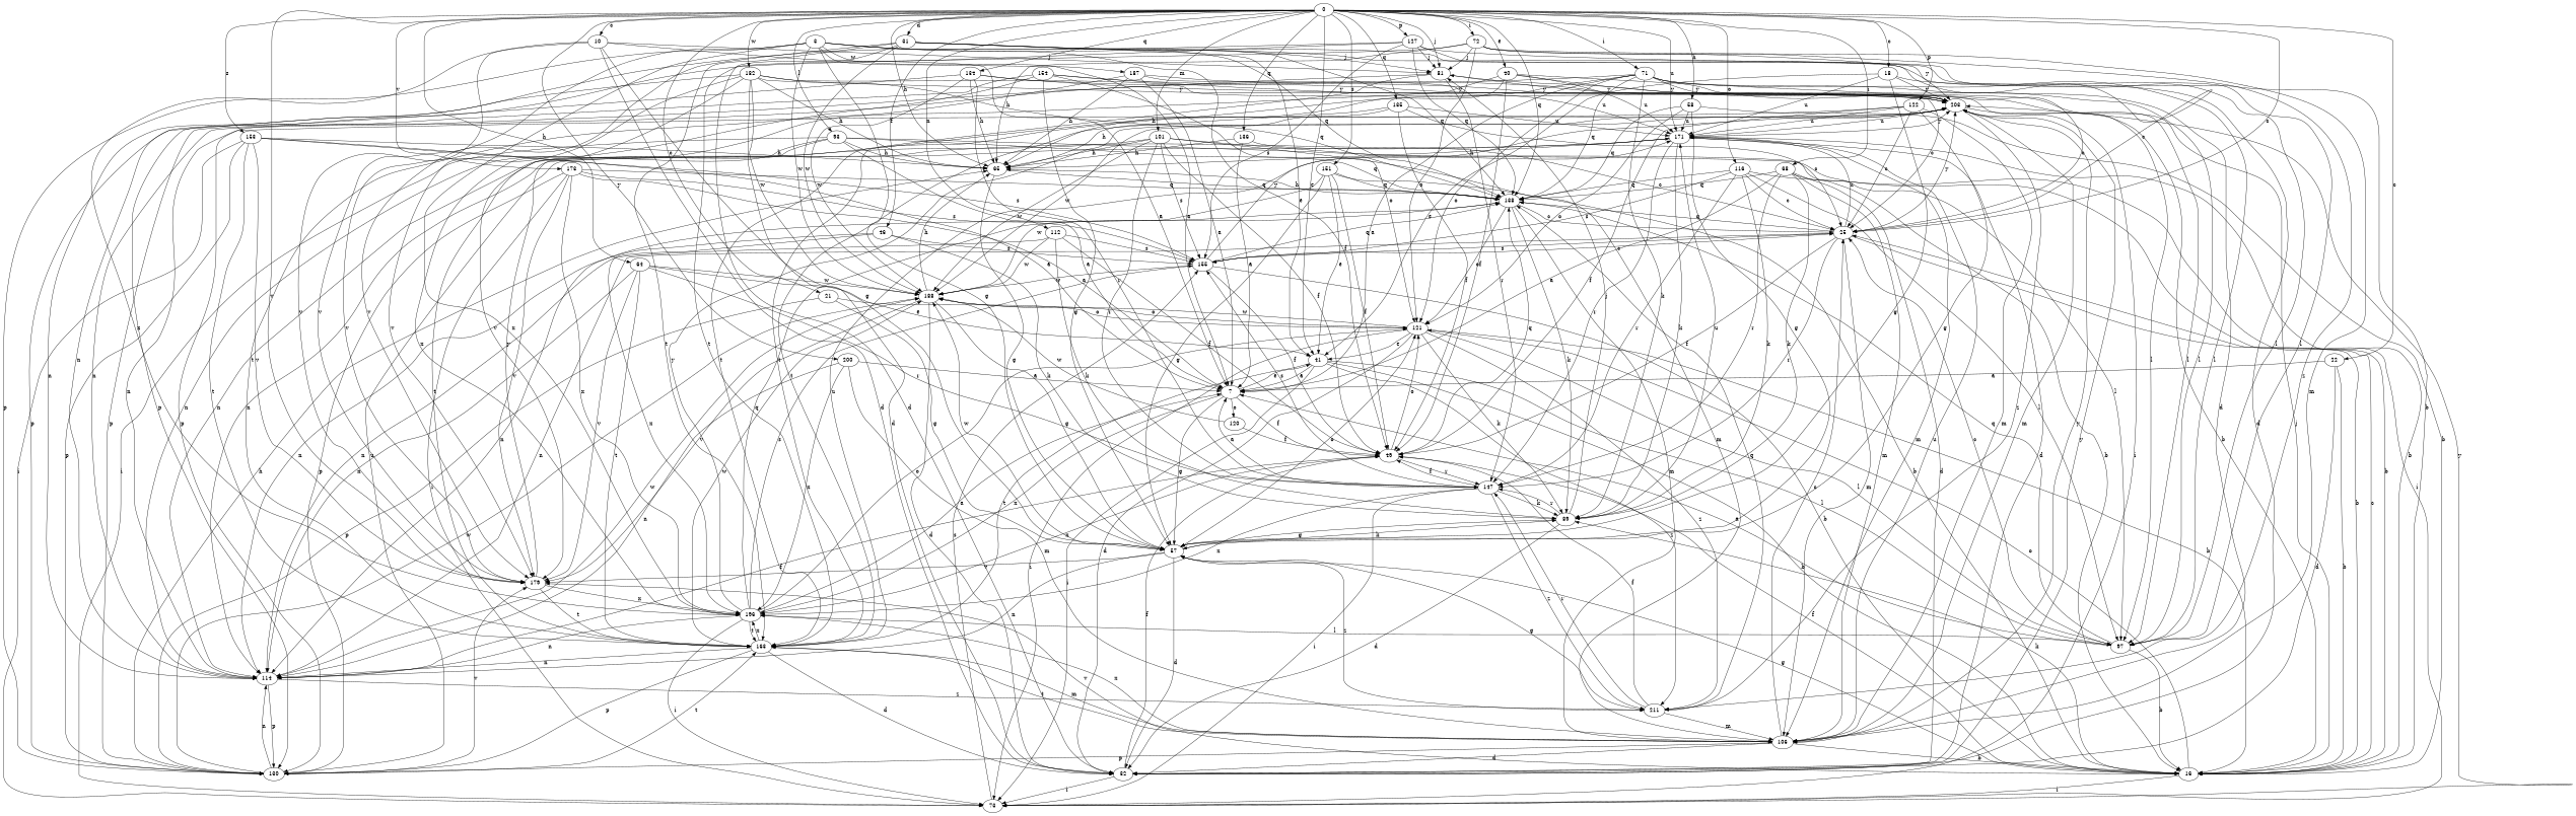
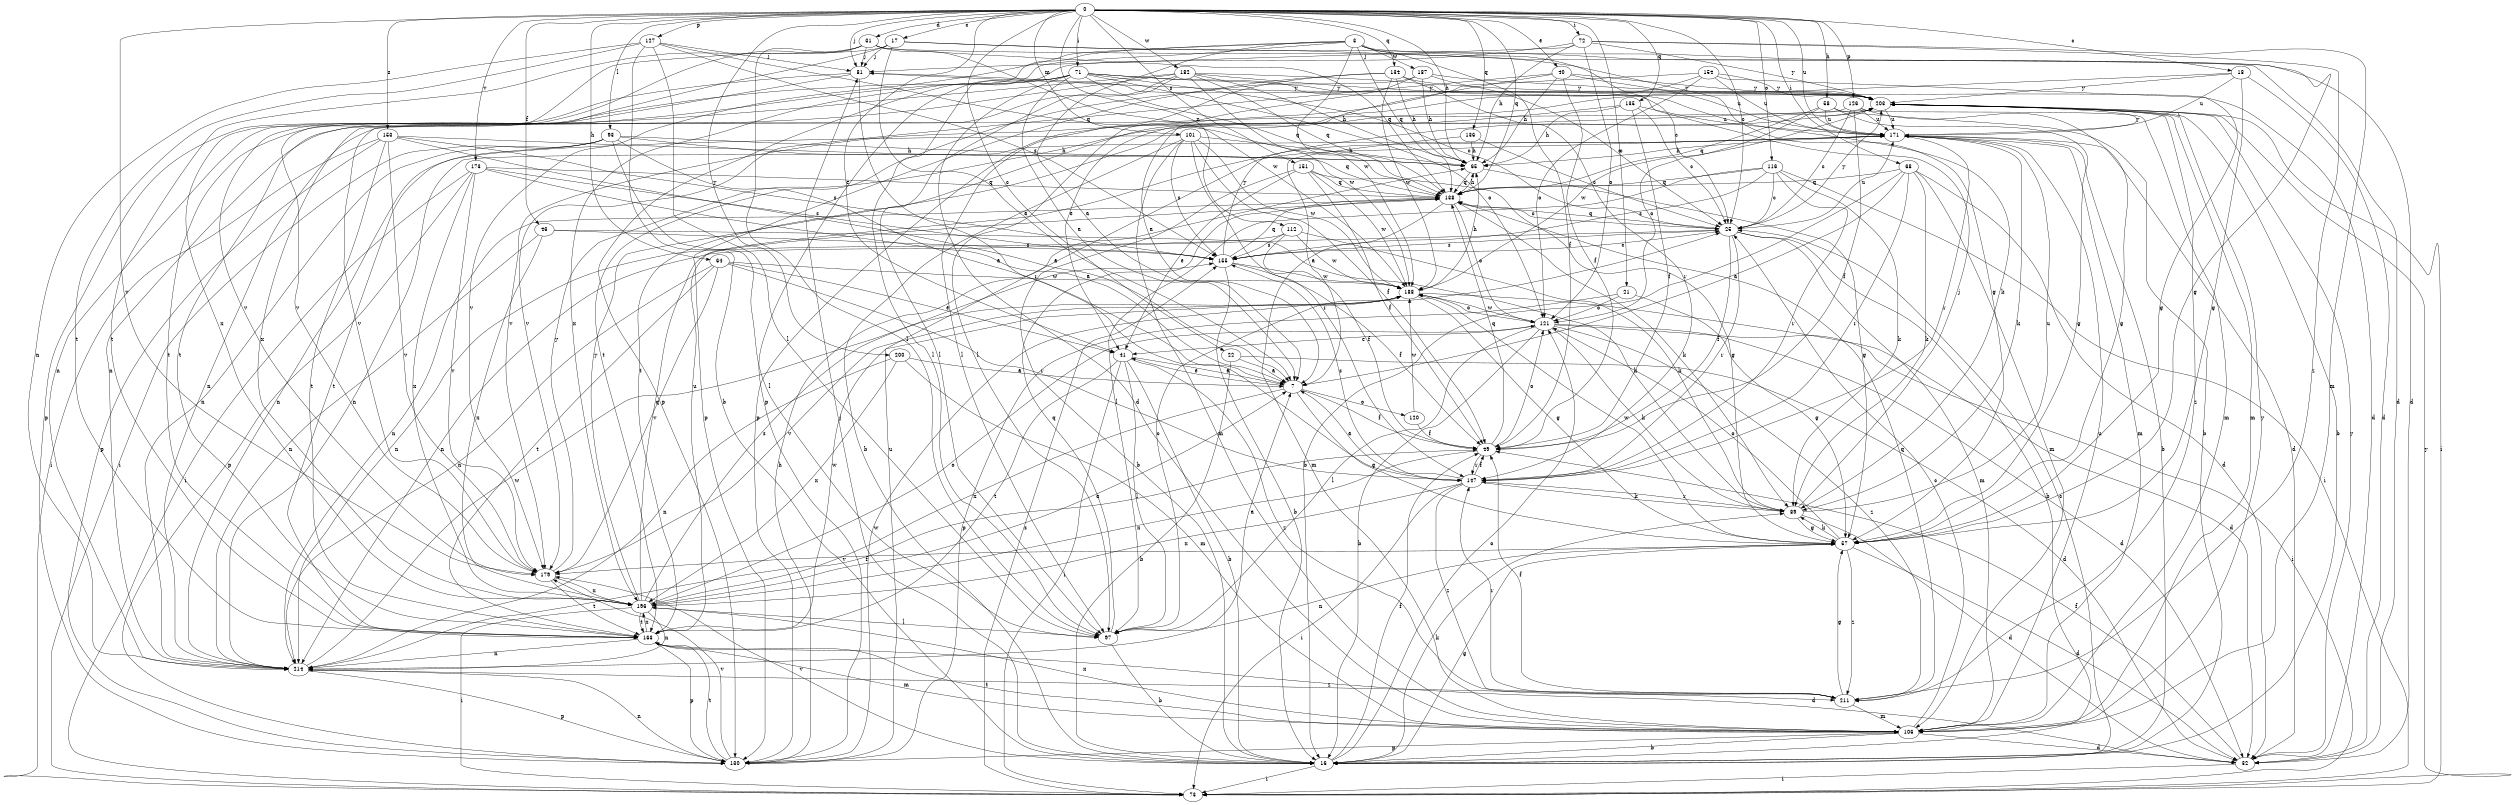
  strict digraph {
    0
-   17 [label=10]
+   17
    18
    21
    22
    25
    31
    40
    41
    46
    58
    64
    65
    68
    71
    72
    81
    93
    101
    112
    116
-   126 [label=122]
+   126
    127
    134
    135
    136
    138
    151
    153
    171
    173
    179
    182
    200
    7
    57
    196
    32
    203
    130
    121
    16
    49
    106
-   114
+   114 [label=214]
    147
    155
    188
    97
    163
    73
    211
    89
    3
    187
    120
    154
    0 -> 17 [label=c]
    0 -> 18 [label=c]
    0 -> 21 [label=c]
    0 -> 22 [label=c]
    0 -> 25 [label=c]
    0 -> 31 [label=d]
    0 -> 40 [label=e]
    0 -> 41 [label=e]
    0 -> 46 [label=f]
    0 -> 58 [label=h]
    0 -> 64 [label=h]
    0 -> 65 [label=h]
    0 -> 68 [label=i]
    0 -> 71 [label=i]
    0 -> 72 [label=i]
    0 -> 81 [label=j]
    0 -> 93 [label=l]
    0 -> 101 [label=m]
    0 -> 112 [label=n]
    0 -> 116 [label=o]
    0 -> 126 [label=p]
    0 -> 127 [label=p]
    0 -> 134 [label=q]
    0 -> 135 [label=q]
    0 -> 136 [label=q]
    0 -> 138 [label=q]
    0 -> 151 [label=s]
    0 -> 153 [label=s]
    0 -> 171 [label=u]
    0 -> 173 [label=v]
    0 -> 179 [label=v]
    0 -> 182 [label=w]
    0 -> 200 [label=y]
    17 -> 81 [label=j]
    17 -> 179 [label=v]
    17 -> 7 [label=a]
    17 -> 57 [label=g]
    17 -> 196 [label=x]
    17 -> 32 [label=d]
    18 -> 41 [label=e]
    18 -> 171 [label=u]
    18 -> 57 [label=g]
    18 -> 32 [label=d]
    18 -> 203 [label=y]
    21 -> 57 [label=g]
    21 -> 130 [label=p]
    21 -> 121 [label=o]
    22 -> 7 [label=a]
    22 -> 32 [label=d]
    22 -> 16 [label=b]
    25 -> 138 [label=q]
    25 -> 171 [label=u]
    25 -> 203 [label=y]
    25 -> 16 [label=b]
    25 -> 49 [label=f]
    25 -> 106 [label=m]
    25 -> 114 [label=n]
    25 -> 147 [label=r]
    25 -> 155 [label=s]
-   31 -> 41 [label=e]
    31 -> 81 [label=j]
    31 -> 138 [label=q]
    31 -> 179 [label=v]
    31 -> 32 [label=d]
    31 -> 188 [label=w]
    31 -> 97 [label=l]
    31 -> 163 [label=t]
    40 -> 65 [label=h]
    40 -> 171 [label=u]
    40 -> 179 [label=v]
    40 -> 203 [label=y]
    40 -> 49 [label=f]
    40 -> 97 [label=l]
    41 -> 7 [label=a]
    41 -> 16 [label=b]
    41 -> 97 [label=l]
    41 -> 163 [label=t]
    41 -> 73 [label=i]
    41 -> 211 [label=z]
    46 -> 196 [label=x]
    46 -> 114 [label=n]
    46 -> 155 [label=s]
    46 -> 89 [label=k]
    58 -> 138 [label=q]
    58 -> 171 [label=u]
    58 -> 57 [label=g]
    58 -> 121 [label=o]
    58 -> 16 [label=b]
    64 -> 41 [label=e]
    64 -> 179 [label=v]
    64 -> 114 [label=n]
    64 -> 147 [label=r]
    64 -> 188 [label=w]
    64 -> 163 [label=t]
    65 -> 138 [label=q]
    65 -> 57 [label=g]
    68 -> 138 [label=q]
    68 -> 7 [label=a]
    68 -> 32 [label=d]
    68 -> 16 [label=b]
    68 -> 106 [label=m]
    68 -> 147 [label=r]
    68 -> 89 [label=k]
    71 -> 25 [label=c]
    71 -> 138 [label=q]
    71 -> 7 [label=a]
    71 -> 203 [label=y]
    71 -> 121 [label=o]
    71 -> 106 [label=d]
    71 -> 114 [label=n]
    71 -> 97 [label=l]
    71 -> 163 [label=t]
    71 -> 89 [label=k]
    72 -> 65 [label=h]
    72 -> 81 [label=j]
    72 -> 203 [label=y]
    72 -> 130 [label=p]
    72 -> 121 [label=o]
    72 -> 106 [label=m]
    72 -> 211 [label=z]
    81 -> 203 [label=y]
    81 -> 130 [label=p]
    81 -> 147 [label=r]
    81 -> 163 [label=t]
    93 -> 65 [label=h]
    93 -> 138 [label=q]
    93 -> 7 [label=a]
    93 -> 114 [label=n]
    93 -> 97 [label=l]
    93 -> 163 [label=t]
    93 -> 73 [label=i]
    101 -> 65 [label=h]
    101 -> 16 [label=b]
    101 -> 49 [label=f]
    101 -> 106 [label=m]
    101 -> 114 [label=n]
    101 -> 147 [label=r]
    101 -> 155 [label=s]
    101 -> 188 [label=w]
    112 -> 49 [label=f]
    112 -> 114 [label=n]
    112 -> 155 [label=s]
    112 -> 188 [label=w]
    112 -> 89 [label=k]
    116 -> 25 [label=c]
    116 -> 138 [label=q]
    116 -> 147 [label=r]
    116 -> 155 [label=s]
    116 -> 97 [label=l]
    116 -> 73 [label=i]
    116 -> 89 [label=k]
    126 -> 25 [label=c]
    126 -> 171 [label=u]
    126 -> 57 [label=g]
    126 -> 49 [label=f]
    126 -> 106 [label=m]
    126 -> 114 [label=n]
    127 -> 81 [label=j]
    127 -> 138 [label=q]
    127 -> 16 [label=b]
    127 -> 114 [label=n]
    127 -> 155 [label=s]
    127 -> 97 [label=l]
    127 -> 163 [label=t]
    134 -> 65 [label=h]
    134 -> 203 [label=y]
    134 -> 130 [label=p]
    134 -> 147 [label=r]
    134 -> 188 [label=w]
    134 -> 97 [label=l]
    135 -> 25 [label=c]
    135 -> 65 [label=h]
    135 -> 171 [label=u]
    135 -> 49 [label=f]
    135 -> 163 [label=t]
    136 -> 25 [label=c]
    136 -> 65 [label=h]
    136 -> 7 [label=a]
    138 -> 25 [label=c]
    138 -> 65 [label=h]
    138 -> 121 [label=o]
    138 -> 106 [label=m]
    138 -> 114 [label=n]
    138 -> 89 [label=k]
    151 -> 41 [label=e]
    151 -> 138 [label=q]
    151 -> 57 [label=g]
    151 -> 16 [label=b]
    151 -> 49 [label=f]
    151 -> 188 [label=w]
    153 -> 65 [label=h]
    153 -> 179 [label=v]
    153 -> 7 [label=a]
    153 -> 130 [label=p]
    153 -> 155 [label=s]
    153 -> 163 [label=t]
    153 -> 73 [label=i]
    171 -> 65 [label=h]
    171 -> 32 [label=d]
    171 -> 203 [label=y]
    171 -> 16 [label=b]
    171 -> 106 [label=m]
    171 -> 114 [label=n]
    171 -> 147 [label=r]
    171 -> 89 [label=k]
    173 -> 138 [label=q]
    173 -> 179 [label=v]
    173 -> 7 [label=a]
    173 -> 196 [label=x]
    173 -> 130 [label=p]
    173 -> 155 [label=s]
    173 -> 73 [label=i]
    179 -> 196 [label=x]
    179 -> 203 [label=y]
    179 -> 163 [label=t]
    182 -> 65 [label=h]
    182 -> 138 [label=q]
    182 -> 179 [label=v]
    182 -> 196 [label=x]
    182 -> 32 [label=d]
    182 -> 203 [label=y]
    182 -> 114 [label=n]
    182 -> 188 [label=w]
    182 -> 97 [label=l]
    200 -> 7 [label=a]
    200 -> 196 [label=x]
    200 -> 106 [label=m]
    200 -> 114 [label=n]
    7 -> 41 [label=e]
    7 -> 57 [label=g]
    7 -> 196 [label=x]
    7 -> 49 [label=f]
    7 -> 120 [label=o]
    57 -> 179 [label=v]
    57 -> 32 [label=d]
    57 -> 121 [label=o]
    57 -> 114 [label=n]
    57 -> 188 [label=w]
    57 -> 211 [label=z]
    57 -> 89 [label=k]
    196 -> 138 [label=q]
    196 -> 7 [label=a]
    196 -> 203 [label=y]
    196 -> 121 [label=o]
    196 -> 114 [label=n]
    196 -> 155 [label=s]
    196 -> 97 [label=l]
    196 -> 163 [label=t]
    196 -> 73 [label=i]
    32 -> 203 [label=y]
    32 -> 49 [label=f]
    32 -> 73 [label=i]
    203 -> 171 [label=u]
    203 -> 16 [label=b]
    203 -> 106 [label=m]
    203 -> 188 [label=w]
    203 -> 73 [label=i]
    203 -> 211 [label=z]
    130 -> 65 [label=h]
    130 -> 171 [label=u]
    130 -> 179 [label=v]
    130 -> 114 [label=n]
    130 -> 188 [label=w]
    130 -> 163 [label=t]
    121 -> 41 [label=e]
    121 -> 32 [label=d]
    121 -> 16 [label=b]
    121 -> 188 [label=w]
    121 -> 97 [label=l]
    121 -> 73 [label=i]
    121 -> 211 [label=z]
    121 -> 89 [label=k]
    16 -> 25 [label=c]
    16 -> 81 [label=j]
    16 -> 179 [label=v]
    16 -> 57 [label=g]
    16 -> 121 [label=o]
    16 -> 49 [label=f]
    16 -> 73 [label=i]
    16 -> 89 [label=k]
    49 -> 138 [label=q]
    49 -> 196 [label=x]
    49 -> 121 [label=o]
    49 -> 147 [label=r]
    106 -> 25 [label=c]
    106 -> 171 [label=u]
    106 -> 196 [label=x]
    106 -> 32 [label=d]
    106 -> 203 [label=y]
    106 -> 130 [label=p]
    106 -> 16 [label=b]
    106 -> 163 [label=t]
    114 -> 130 [label=p]
    114 -> 49 [label=f]
    114 -> 188 [label=w]
    114 -> 211 [label=z]
    147 -> 7 [label=a]
    147 -> 196 [label=x]
    147 -> 49 [label=f]
    147 -> 155 [label=s]
    147 -> 73 [label=i]
    147 -> 211 [label=z]
    147 -> 89 [label=k]
    155 -> 25 [label=c]
    155 -> 138 [label=q]
    155 -> 203 [label=y]
    155 -> 16 [label=b]
    155 -> 49 [label=f]
    155 -> 188 [label=w]
    188 -> 65 [label=h]
    188 -> 179 [label=v]
    188 -> 57 [label=g]
    188 -> 32 [label=d]
    188 -> 121 [label=o]
    97 -> 25 [label=c]
    97 -> 138 [label=q]
    97 -> 7 [label=a]
    97 -> 16 [label=b]
    163 -> 171 [label=u]
    163 -> 196 [label=x]
    163 -> 32 [label=d]
    163 -> 130 [label=p]
    163 -> 106 [label=m]
    163 -> 114 [label=n]
    163 -> 188 [label=w]
    73 -> 203 [label=y]
    73 -> 155 [label=s]
    211 -> 138 [label=q]
    211 -> 57 [label=g]
    211 -> 49 [label=f]
    211 -> 106 [label=m]
    211 -> 147 [label=r]
    89 -> 81 [label=j]
    89 -> 171 [label=u]
    89 -> 57 [label=g]
    89 -> 32 [label=d]
    89 -> 147 [label=r]
    3 -> 25 [label=c]
    3 -> 138 [label=q]
    3 -> 179 [label=v]
    3 -> 7 [label=a]
    3 -> 57 [label=g]
    3 -> 196 [label=x]
    3 -> 130 [label=p]
    3 -> 49 [label=f]
    3 -> 188 [label=w]
    3 -> 187 [label=w]
    187 -> 25 [label=c]
    187 -> 65 [label=h]
    187 -> 7 [label=a]
    187 -> 203 [label=y]
    187 -> 163 [label=t]
    120 -> 49 [label=f]
    120 -> 188 [label=w]
    154 -> 171 [label=u]
    154 -> 179 [label=v]
    154 -> 57 [label=g]
    154 -> 203 [label=y]
    154 -> 130 [label=p]
    154 -> 121 [label=o]
  }
